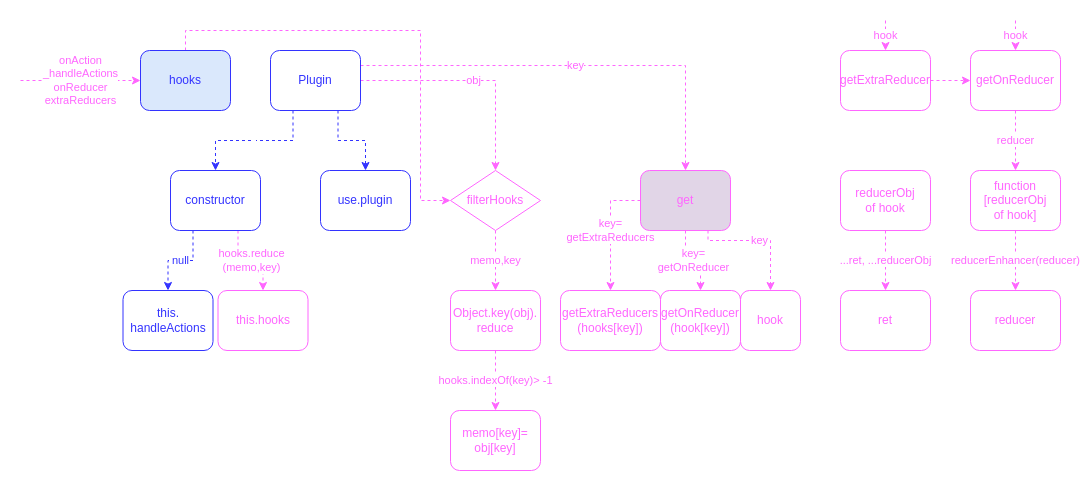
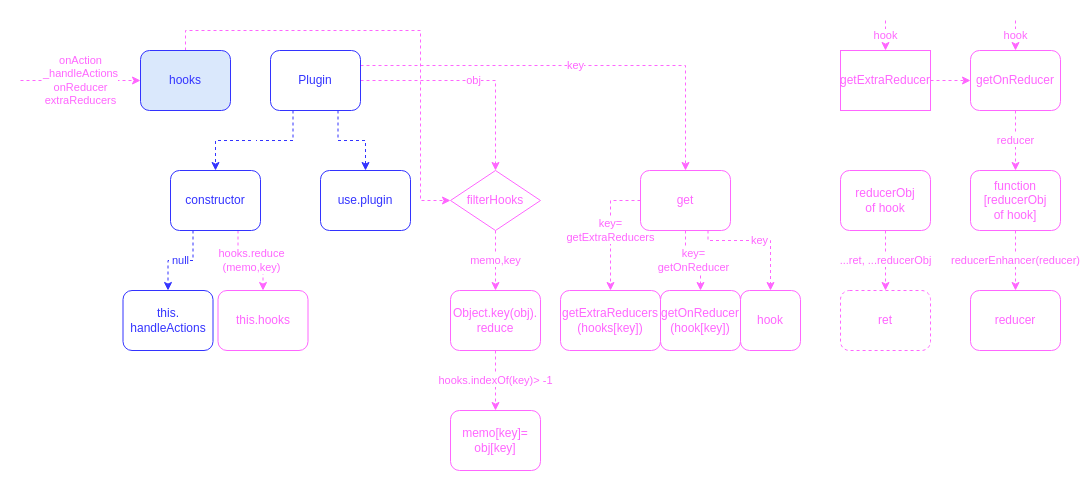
  <mxCell id="0" />
  <mxCell id="1" parent="0" />
  <mxCell id="2" style="edgeStyle=orthogonalEdgeStyle;rounded=0;orthogonalLoop=1;jettySize=auto;html=1;exitX=0.5;exitY=0;exitDx=0;exitDy=0;entryX=0;entryY=0.5;entryDx=0;entryDy=0;dashed=1;strokeColor=#FF66FF;fontColor=#FF66FF;" parent="1" source="3" target="15" edge="1"><mxGeometry relative="1" as="geometry"><Array as="points"><mxPoint x="185" y="30" /><mxPoint x="420" y="30" /><mxPoint x="420" y="200" /></Array></mxGeometry></mxCell>
  <mxCell id="3" value="hooks" style="rounded=1;whiteSpace=wrap;html=1;strokeColor=#3333FF;fontColor=#3333FF;fillColor=#dae8fc;" parent="1" vertex="1"><mxGeometry x="140" y="50" width="90" height="60" as="geometry" /></mxCell>
  <mxCell id="4" value="onAction&lt;br&gt;_handleActions&lt;br&gt;onReducer&lt;br&gt;extraReducers" style="endArrow=classic;html=1;entryX=0;entryY=0.5;entryDx=0;entryDy=0;dashed=1;strokeColor=#FF66FF;fontColor=#FF66FF;" parent="1" target="3" edge="1"><mxGeometry width="50" height="50" relative="1" as="geometry"><mxPoint x="20" y="80" as="sourcePoint" /><mxPoint x="190" y="130" as="targetPoint" /></mxGeometry></mxCell>
  <mxCell id="5" value="&amp;nbsp;" style="edgeStyle=orthogonalEdgeStyle;rounded=0;orthogonalLoop=1;jettySize=auto;html=1;exitX=0.25;exitY=1;exitDx=0;exitDy=0;entryX=0.5;entryY=0;entryDx=0;entryDy=0;dashed=1;strokeColor=#3333FF;fontColor=#3333FF;" parent="1" source="9" target="12" edge="1"><mxGeometry relative="1" as="geometry" /></mxCell>
  <mxCell id="6" style="edgeStyle=orthogonalEdgeStyle;rounded=0;orthogonalLoop=1;jettySize=auto;html=1;exitX=0.75;exitY=1;exitDx=0;exitDy=0;entryX=0.5;entryY=0;entryDx=0;entryDy=0;dashed=1;strokeColor=#3333FF;fontColor=#3333FF;" parent="1" source="9" target="13" edge="1"><mxGeometry relative="1" as="geometry" /></mxCell>
  <mxCell id="7" value="obj" style="edgeStyle=orthogonalEdgeStyle;rounded=0;orthogonalLoop=1;jettySize=auto;html=1;exitX=1;exitY=0.5;exitDx=0;exitDy=0;entryX=0.5;entryY=0;entryDx=0;entryDy=0;dashed=1;strokeColor=#FF66FF;fontColor=#FF66FF;" parent="1" source="9" target="15" edge="1"><mxGeometry relative="1" as="geometry" /></mxCell>
  <mxCell id="8" value="key" style="edgeStyle=orthogonalEdgeStyle;rounded=0;orthogonalLoop=1;jettySize=auto;html=1;exitX=1;exitY=0.25;exitDx=0;exitDy=0;entryX=0.5;entryY=0;entryDx=0;entryDy=0;dashed=1;strokeColor=#FF66FF;fontColor=#FF66FF;" parent="1" source="9" target="24" edge="1"><mxGeometry relative="1" as="geometry" /></mxCell>
  <mxCell id="9" value="Plugin" style="rounded=1;whiteSpace=wrap;html=1;strokeColor=#3333FF;fontColor=#3333FF;" parent="1" vertex="1"><mxGeometry x="270" y="50" width="90" height="60" as="geometry" /></mxCell>
  <mxCell id="10" value="null" style="edgeStyle=orthogonalEdgeStyle;rounded=0;orthogonalLoop=1;jettySize=auto;html=1;exitX=0.25;exitY=1;exitDx=0;exitDy=0;entryX=0.5;entryY=0;entryDx=0;entryDy=0;dashed=1;strokeColor=#3333FF;fontColor=#3333FF;" parent="1" source="12" target="19" edge="1"><mxGeometry relative="1" as="geometry" /></mxCell>
  <mxCell id="11" value="hooks.reduce&lt;br&gt;(memo,key)" style="edgeStyle=orthogonalEdgeStyle;rounded=0;orthogonalLoop=1;jettySize=auto;html=1;exitX=0.75;exitY=1;exitDx=0;exitDy=0;dashed=1;strokeColor=#FF66FF;fontColor=#FF66FF;" parent="1" source="12" target="20" edge="1"><mxGeometry relative="1" as="geometry" /></mxCell>
  <mxCell id="12" value="constructor" style="rounded=1;whiteSpace=wrap;html=1;strokeColor=#3333FF;fontColor=#3333FF;" parent="1" vertex="1"><mxGeometry x="170" y="170" width="90" height="60" as="geometry" /></mxCell>
  <mxCell id="13" value="use.plugin" style="rounded=1;whiteSpace=wrap;html=1;strokeColor=#3333FF;fontColor=#3333FF;" parent="1" vertex="1"><mxGeometry x="320" y="170" width="90" height="60" as="geometry" /></mxCell>
  <mxCell id="14" value="memo,key" style="edgeStyle=orthogonalEdgeStyle;rounded=0;orthogonalLoop=1;jettySize=auto;html=1;exitX=0.5;exitY=1;exitDx=0;exitDy=0;entryX=0.5;entryY=0;entryDx=0;entryDy=0;dashed=1;strokeColor=#FF66FF;fontColor=#FF66FF;" parent="1" source="15" target="17" edge="1"><mxGeometry relative="1" as="geometry" /></mxCell>
  <mxCell id="15" value="filterHooks" style="rhombus;whiteSpace=wrap;html=1;strokeColor=#FF66FF;fontColor=#FF66FF;" parent="1" vertex="1"><mxGeometry x="450" y="170" width="90" height="60" as="geometry" /></mxCell>
  <mxCell id="16" value="hooks.indexOf(key)&amp;gt; -1" style="edgeStyle=orthogonalEdgeStyle;rounded=0;orthogonalLoop=1;jettySize=auto;html=1;exitX=0.5;exitY=1;exitDx=0;exitDy=0;entryX=0.5;entryY=0;entryDx=0;entryDy=0;dashed=1;strokeColor=#FF66FF;fontColor=#FF66FF;" parent="1" source="17" target="18" edge="1"><mxGeometry relative="1" as="geometry" /></mxCell>
  <mxCell id="17" value="Object.key(obj).&lt;br&gt;reduce" style="rounded=1;whiteSpace=wrap;html=1;strokeColor=#FF66FF;fontColor=#FF66FF;" parent="1" vertex="1"><mxGeometry x="450" y="290" width="90" height="60" as="geometry" /></mxCell>
  <mxCell id="18" value="memo[key]=&lt;br&gt;obj[key]" style="rounded=1;whiteSpace=wrap;html=1;strokeColor=#FF66FF;fontColor=#FF66FF;" parent="1" vertex="1"><mxGeometry x="450" y="410" width="90" height="60" as="geometry" /></mxCell>
  <mxCell id="19" value="this.&lt;br&gt;handleActions" style="rounded=1;whiteSpace=wrap;html=1;strokeColor=#3333FF;fontColor=#3333FF;" parent="1" vertex="1"><mxGeometry x="122.5" y="290" width="90" height="60" as="geometry" /></mxCell>
  <mxCell id="20" value="this.hooks" style="rounded=1;whiteSpace=wrap;html=1;strokeColor=#FF66FF;fontColor=#FF66FF;" parent="1" vertex="1"><mxGeometry x="217.5" y="290" width="90" height="60" as="geometry" /></mxCell>
  <mxCell id="21" value="key=&lt;br&gt;getExtraReducers" style="edgeStyle=orthogonalEdgeStyle;rounded=0;orthogonalLoop=1;jettySize=auto;html=1;exitX=0;exitY=0.5;exitDx=0;exitDy=0;entryX=0.5;entryY=0;entryDx=0;entryDy=0;dashed=1;strokeColor=#FF66FF;fontColor=#FF66FF;" parent="1" source="24" target="25" edge="1"><mxGeometry relative="1" as="geometry" /></mxCell>
  <mxCell id="22" value="key=&lt;br&gt;getOnReducer" style="edgeStyle=orthogonalEdgeStyle;rounded=0;orthogonalLoop=1;jettySize=auto;html=1;exitX=0.5;exitY=1;exitDx=0;exitDy=0;entryX=0.5;entryY=0;entryDx=0;entryDy=0;dashed=1;strokeColor=#FF66FF;fontColor=#FF66FF;" parent="1" source="24" target="26" edge="1"><mxGeometry relative="1" as="geometry" /></mxCell>
  <mxCell id="23" value="key" style="edgeStyle=orthogonalEdgeStyle;rounded=0;orthogonalLoop=1;jettySize=auto;html=1;exitX=0.75;exitY=1;exitDx=0;exitDy=0;entryX=0.5;entryY=0;entryDx=0;entryDy=0;dashed=1;strokeColor=#FF66FF;fontColor=#FF66FF;" parent="1" source="24" target="27" edge="1"><mxGeometry relative="1" as="geometry"><Array as="points"><mxPoint x="708" y="240" /><mxPoint x="770" y="240" /></Array></mxGeometry></mxCell>
- <mxCell id="24" value="get" style="rounded=1;whiteSpace=wrap;html=1;strokeColor=#FF66FF;fontColor=#FF66FF;fillColor=#e1d5e7;" parent="1" vertex="1"><mxGeometry x="640" y="170" width="90" height="60" as="geometry" /></mxCell>
+ <mxCell id="24" value="get" style="rounded=1;whiteSpace=wrap;html=1;strokeColor=#FF66FF;fontColor=#FF66FF;" parent="1" vertex="1"><mxGeometry x="640" y="170" width="90" height="60" as="geometry" /></mxCell>
  <mxCell id="25" value="getExtraReducers&lt;br&gt;(hooks[key])" style="rounded=1;whiteSpace=wrap;html=1;strokeColor=#FF66FF;fontColor=#FF66FF;" parent="1" vertex="1"><mxGeometry x="560" y="290" width="100" height="60" as="geometry" /></mxCell>
  <mxCell id="26" value="getOnReducer&lt;br&gt;(hook[key])" style="rounded=1;whiteSpace=wrap;html=1;strokeColor=#FF66FF;fontColor=#FF66FF;" parent="1" vertex="1"><mxGeometry x="660" y="290" width="80" height="60" as="geometry" /></mxCell>
  <mxCell id="27" value="hook" style="rounded=1;whiteSpace=wrap;html=1;strokeColor=#FF66FF;fontColor=#FF66FF;" parent="1" vertex="1"><mxGeometry x="740" y="290" width="60" height="60" as="geometry" /></mxCell>
  <mxCell id="28" style="edgeStyle=orthogonalEdgeStyle;rounded=0;orthogonalLoop=1;jettySize=auto;html=1;exitX=1;exitY=0.5;exitDx=0;exitDy=0;entryX=0;entryY=0.5;entryDx=0;entryDy=0;dashed=1;strokeColor=#FF66FF;fontColor=#FF66FF;" parent="1" source="29" target="35" edge="1"><mxGeometry relative="1" as="geometry" /></mxCell>
- <mxCell id="29" value="getExtraReducer" style="rounded=1;whiteSpace=wrap;html=1;strokeColor=#FF66FF;fontColor=#FF66FF;" parent="1" vertex="1"><mxGeometry x="840" y="50" width="90" height="60" as="geometry" /></mxCell>
+ <mxCell id="29" value="getExtraReducer" style="whiteSpace=wrap;html=1;strokeColor=#FF66FF;fontColor=#FF66FF;rounded=0;" parent="1" vertex="1"><mxGeometry x="840" y="50" width="90" height="60" as="geometry" /></mxCell>
  <mxCell id="30" value="hook" style="endArrow=classic;html=1;dashed=1;strokeColor=#FF66FF;fontColor=#FF66FF;entryX=0.5;entryY=0;entryDx=0;entryDy=0;" parent="1" target="29" edge="1"><mxGeometry width="50" height="50" relative="1" as="geometry"><mxPoint x="885" y="20" as="sourcePoint" /><mxPoint x="230" y="370" as="targetPoint" /></mxGeometry></mxCell>
  <mxCell id="31" value="...ret, ...reducerObj" style="edgeStyle=orthogonalEdgeStyle;rounded=0;orthogonalLoop=1;jettySize=auto;html=1;exitX=0.5;exitY=1;exitDx=0;exitDy=0;entryX=0.5;entryY=0;entryDx=0;entryDy=0;dashed=1;strokeColor=#FF66FF;fontColor=#FF66FF;" parent="1" source="32" target="33" edge="1"><mxGeometry relative="1" as="geometry" /></mxCell>
  <mxCell id="32" value="reducerObj&lt;br&gt;of hook" style="rounded=1;whiteSpace=wrap;html=1;strokeColor=#FF66FF;fontColor=#FF66FF;" parent="1" vertex="1"><mxGeometry x="840" y="170" width="90" height="60" as="geometry" /></mxCell>
- <mxCell id="33" value="ret" style="rounded=1;whiteSpace=wrap;html=1;strokeColor=#FF66FF;fontColor=#FF66FF;" parent="1" vertex="1"><mxGeometry x="840" y="290" width="90" height="60" as="geometry" /></mxCell>
+ <mxCell id="33" value="ret" style="rounded=1;whiteSpace=wrap;html=1;strokeColor=#FF66FF;fontColor=#FF66FF;dashed=1;" parent="1" vertex="1"><mxGeometry x="840" y="290" width="90" height="60" as="geometry" /></mxCell>
  <mxCell id="34" value="reducer" style="edgeStyle=orthogonalEdgeStyle;rounded=0;orthogonalLoop=1;jettySize=auto;html=1;exitX=0.5;exitY=1;exitDx=0;exitDy=0;entryX=0.5;entryY=0;entryDx=0;entryDy=0;dashed=1;strokeColor=#FF66FF;fontColor=#FF66FF;" parent="1" source="35" target="38" edge="1"><mxGeometry relative="1" as="geometry" /></mxCell>
  <mxCell id="35" value="getOnReducer" style="rounded=1;whiteSpace=wrap;html=1;strokeColor=#FF66FF;fontColor=#FF66FF;" parent="1" vertex="1"><mxGeometry x="970" y="50" width="90" height="60" as="geometry" /></mxCell>
  <mxCell id="36" value="hook" style="endArrow=classic;html=1;dashed=1;strokeColor=#FF66FF;fontColor=#FF66FF;entryX=0.5;entryY=0;entryDx=0;entryDy=0;" parent="1" target="35" edge="1"><mxGeometry width="50" height="50" relative="1" as="geometry"><mxPoint x="1015" y="20" as="sourcePoint" /><mxPoint x="360" y="370" as="targetPoint" /></mxGeometry></mxCell>
  <mxCell id="37" value="reducerEnhancer(reducer)" style="edgeStyle=orthogonalEdgeStyle;rounded=0;orthogonalLoop=1;jettySize=auto;html=1;exitX=0.5;exitY=1;exitDx=0;exitDy=0;entryX=0.5;entryY=0;entryDx=0;entryDy=0;dashed=1;strokeColor=#FF66FF;fontColor=#FF66FF;" parent="1" source="38" target="39" edge="1"><mxGeometry relative="1" as="geometry" /></mxCell>
  <mxCell id="38" value="function&lt;br&gt;[reducerObj&lt;br&gt;of hook]" style="rounded=1;whiteSpace=wrap;html=1;strokeColor=#FF66FF;fontColor=#FF66FF;" parent="1" vertex="1"><mxGeometry x="970" y="170" width="90" height="60" as="geometry" /></mxCell>
  <mxCell id="39" value="reducer" style="rounded=1;whiteSpace=wrap;html=1;strokeColor=#FF66FF;fontColor=#FF66FF;" parent="1" vertex="1"><mxGeometry x="970" y="290" width="90" height="60" as="geometry" /></mxCell>
